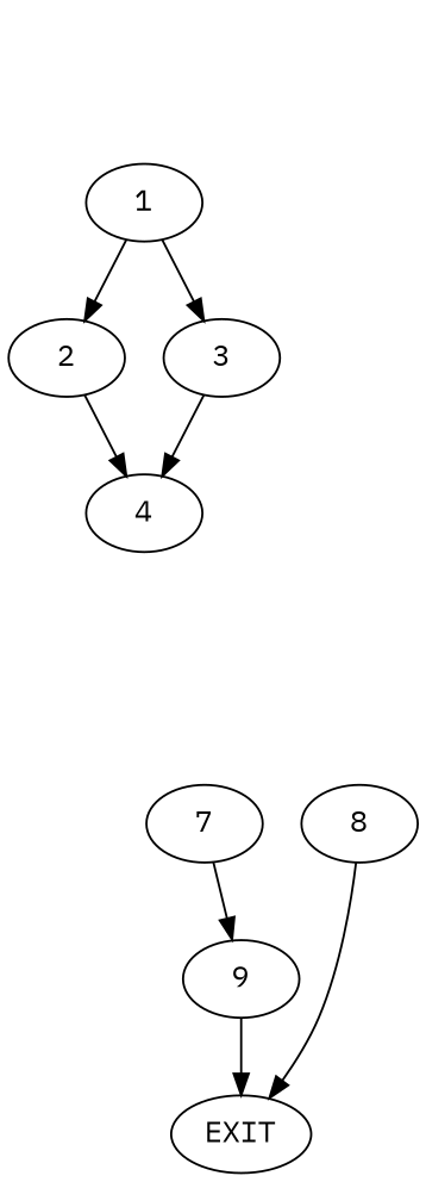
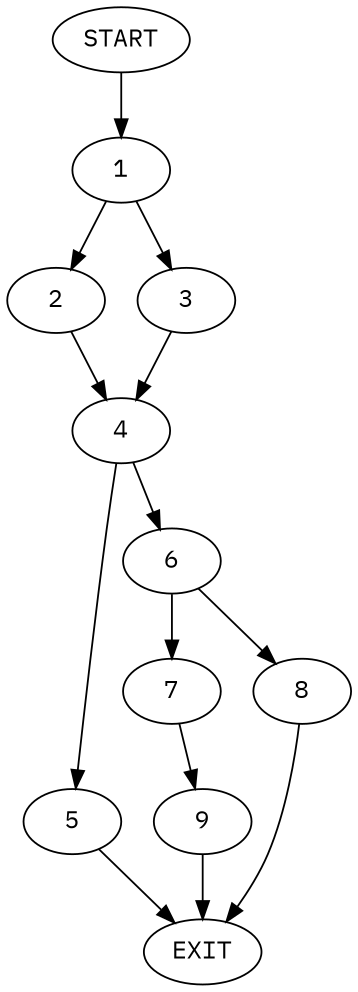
  digraph {
    fontname="IBM Plex Mono"
    node [fontname="IBM Plex Mono"]
    edge [fontname="IBM Plex Mono"]
+   n1 [label=START]
    1
    2
    3
    n5 [label=EXIT]
    4
+   5
+   6
    7
    8
    9
+   n1 -> 1
    1 -> 2
    1 -> 3
    2 -> 4
    3 -> 4
+   4 -> 5
+   4 -> 6
+   5 -> n5
+   6 -> 7
+   6 -> 8
    7 -> 9
    8 -> n5
    9 -> n5
  }
